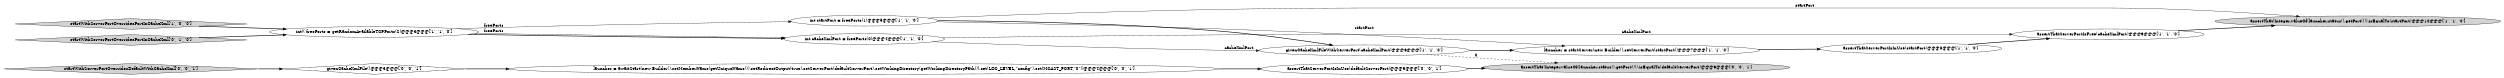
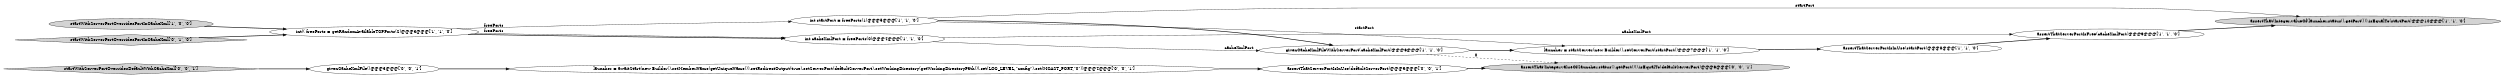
  digraph {
    rankdir=LR
    node [fillcolor=white shape=ellipse style=filled]
    edge [style=bold]
-   n1 [fillcolor=lightgray label="startWithServerPortOverridesPortInCacheXml['1', '0', '0']" shape=diamond]
+   n1 [fillcolor=lightgray label="startWithServerPortOverridesPortInCacheXml['1', '0', '0']"]
    n2 [label="int(( freePorts = getRandomAvailableTCPPorts(2)@@@3@@@['1', '1', '0']"]
    n3 [label="int startPort = freePorts(1(@@@5@@@['1', '1', '0']"]
    n4 [label="int cacheXmlPort = freePorts(0(@@@4@@@['1', '1', '0']"]
    n5 [fillcolor=lightgray label="startWithServerPortOverridesDefaultWithCacheXml['0', '0', '1']" shape=diamond]
-   n6 [label="givenCacheXmlFile()@@@3@@@['0', '0', '1']" shape=diamond]
+   n6 [label="givenCacheXmlFile()@@@3@@@['0', '0', '1']"]
    n7 [label="launcher = awaitStart(new Builder().setMemberName(getUniqueName()).setRedirectOutput(true).setServerPort(defaultServerPort).setWorkingDirectory(getWorkingDirectoryPath()).set(LOG_LEVEL,\"config\").set(MCAST_PORT,\"0\"))@@@4@@@['0', '0', '1']"]
    n8 [fillcolor=lightgray label="startWithServerPortOverridesPortInCacheXml['0', '1', '0']" shape=diamond]
    n9 [label="assertThatServerPortIsInUse(defaultServerPort)@@@5@@@['0', '0', '1']"]
    n10 [fillcolor=lightgray label="assertThat(Integer.valueOf(launcher.status().getPort())).isEqualTo(defaultServerPort)@@@6@@@['0', '0', '1']"]
    n11 [fillcolor=lightgray label="assertThat(Integer.valueOf(launcher.status().getPort())).isEqualTo(startPort)@@@10@@@['1', '1', '0']"]
    n12 [label="givenCacheXmlFileWithServerPort(cacheXmlPort)@@@6@@@['1', '1', '0']"]
    n13 [label="launcher = startServer(new Builder().setServerPort(startPort))@@@7@@@['1', '1', '0']"]
    n14 [label="assertThatServerPortIsFree(cacheXmlPort)@@@9@@@['1', '1', '0']"]
    n15 [label="assertThatServerPortIsInUse(startPort)@@@8@@@['1', '1', '0']"]
    n1 -> n2
    n2 -> n3 [label=freePorts style=solid]
    n2 -> n4 [label=freePorts style=solid]
    n2 -> n4
    n3 -> n11 [label=startPort style=solid]
    n3 -> n12
    n3 -> n13 [label=startPort style=solid]
    n4 -> n12 [label=cacheXmlPort style=solid]
    n4 -> n14 [label=cacheXmlPort style=solid]
    n5 -> n6
    n6 -> n7
    n7 -> n9
    n8 -> n2
    n9 -> n10
    n12 -> n10 [label=0 style=dashed]
    n12 -> n13
    n13 -> n15
    n14 -> n11
    n15 -> n14
  }
